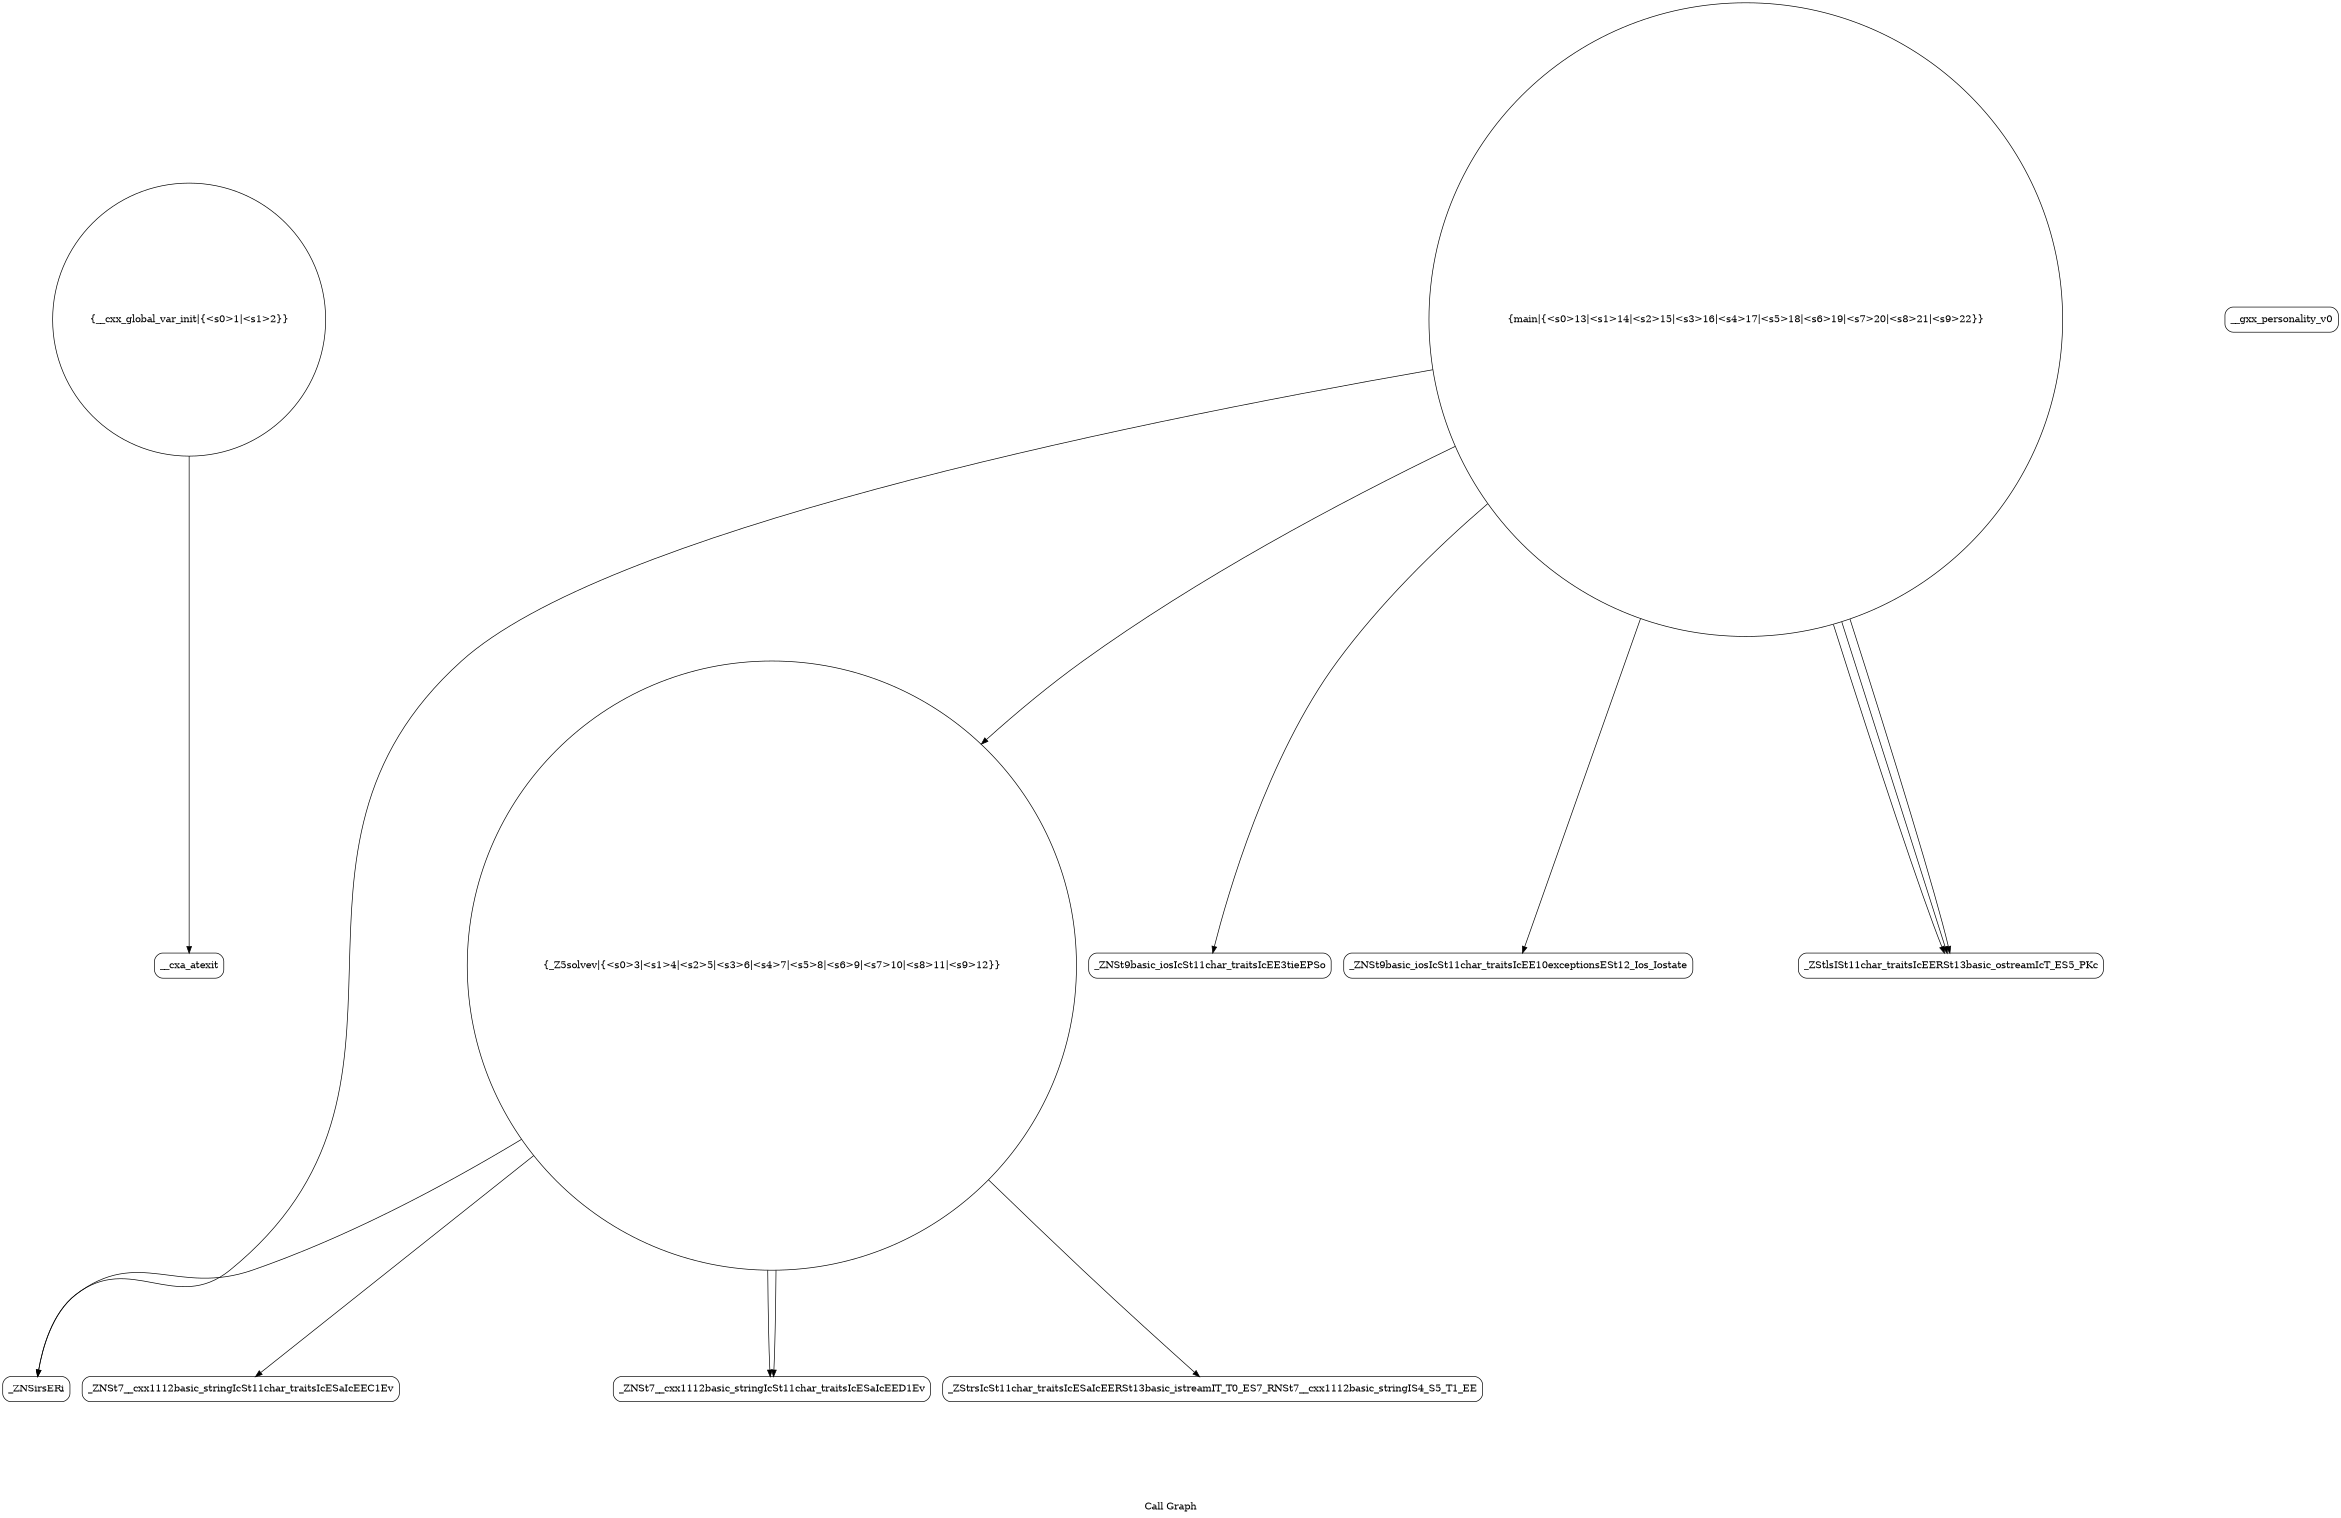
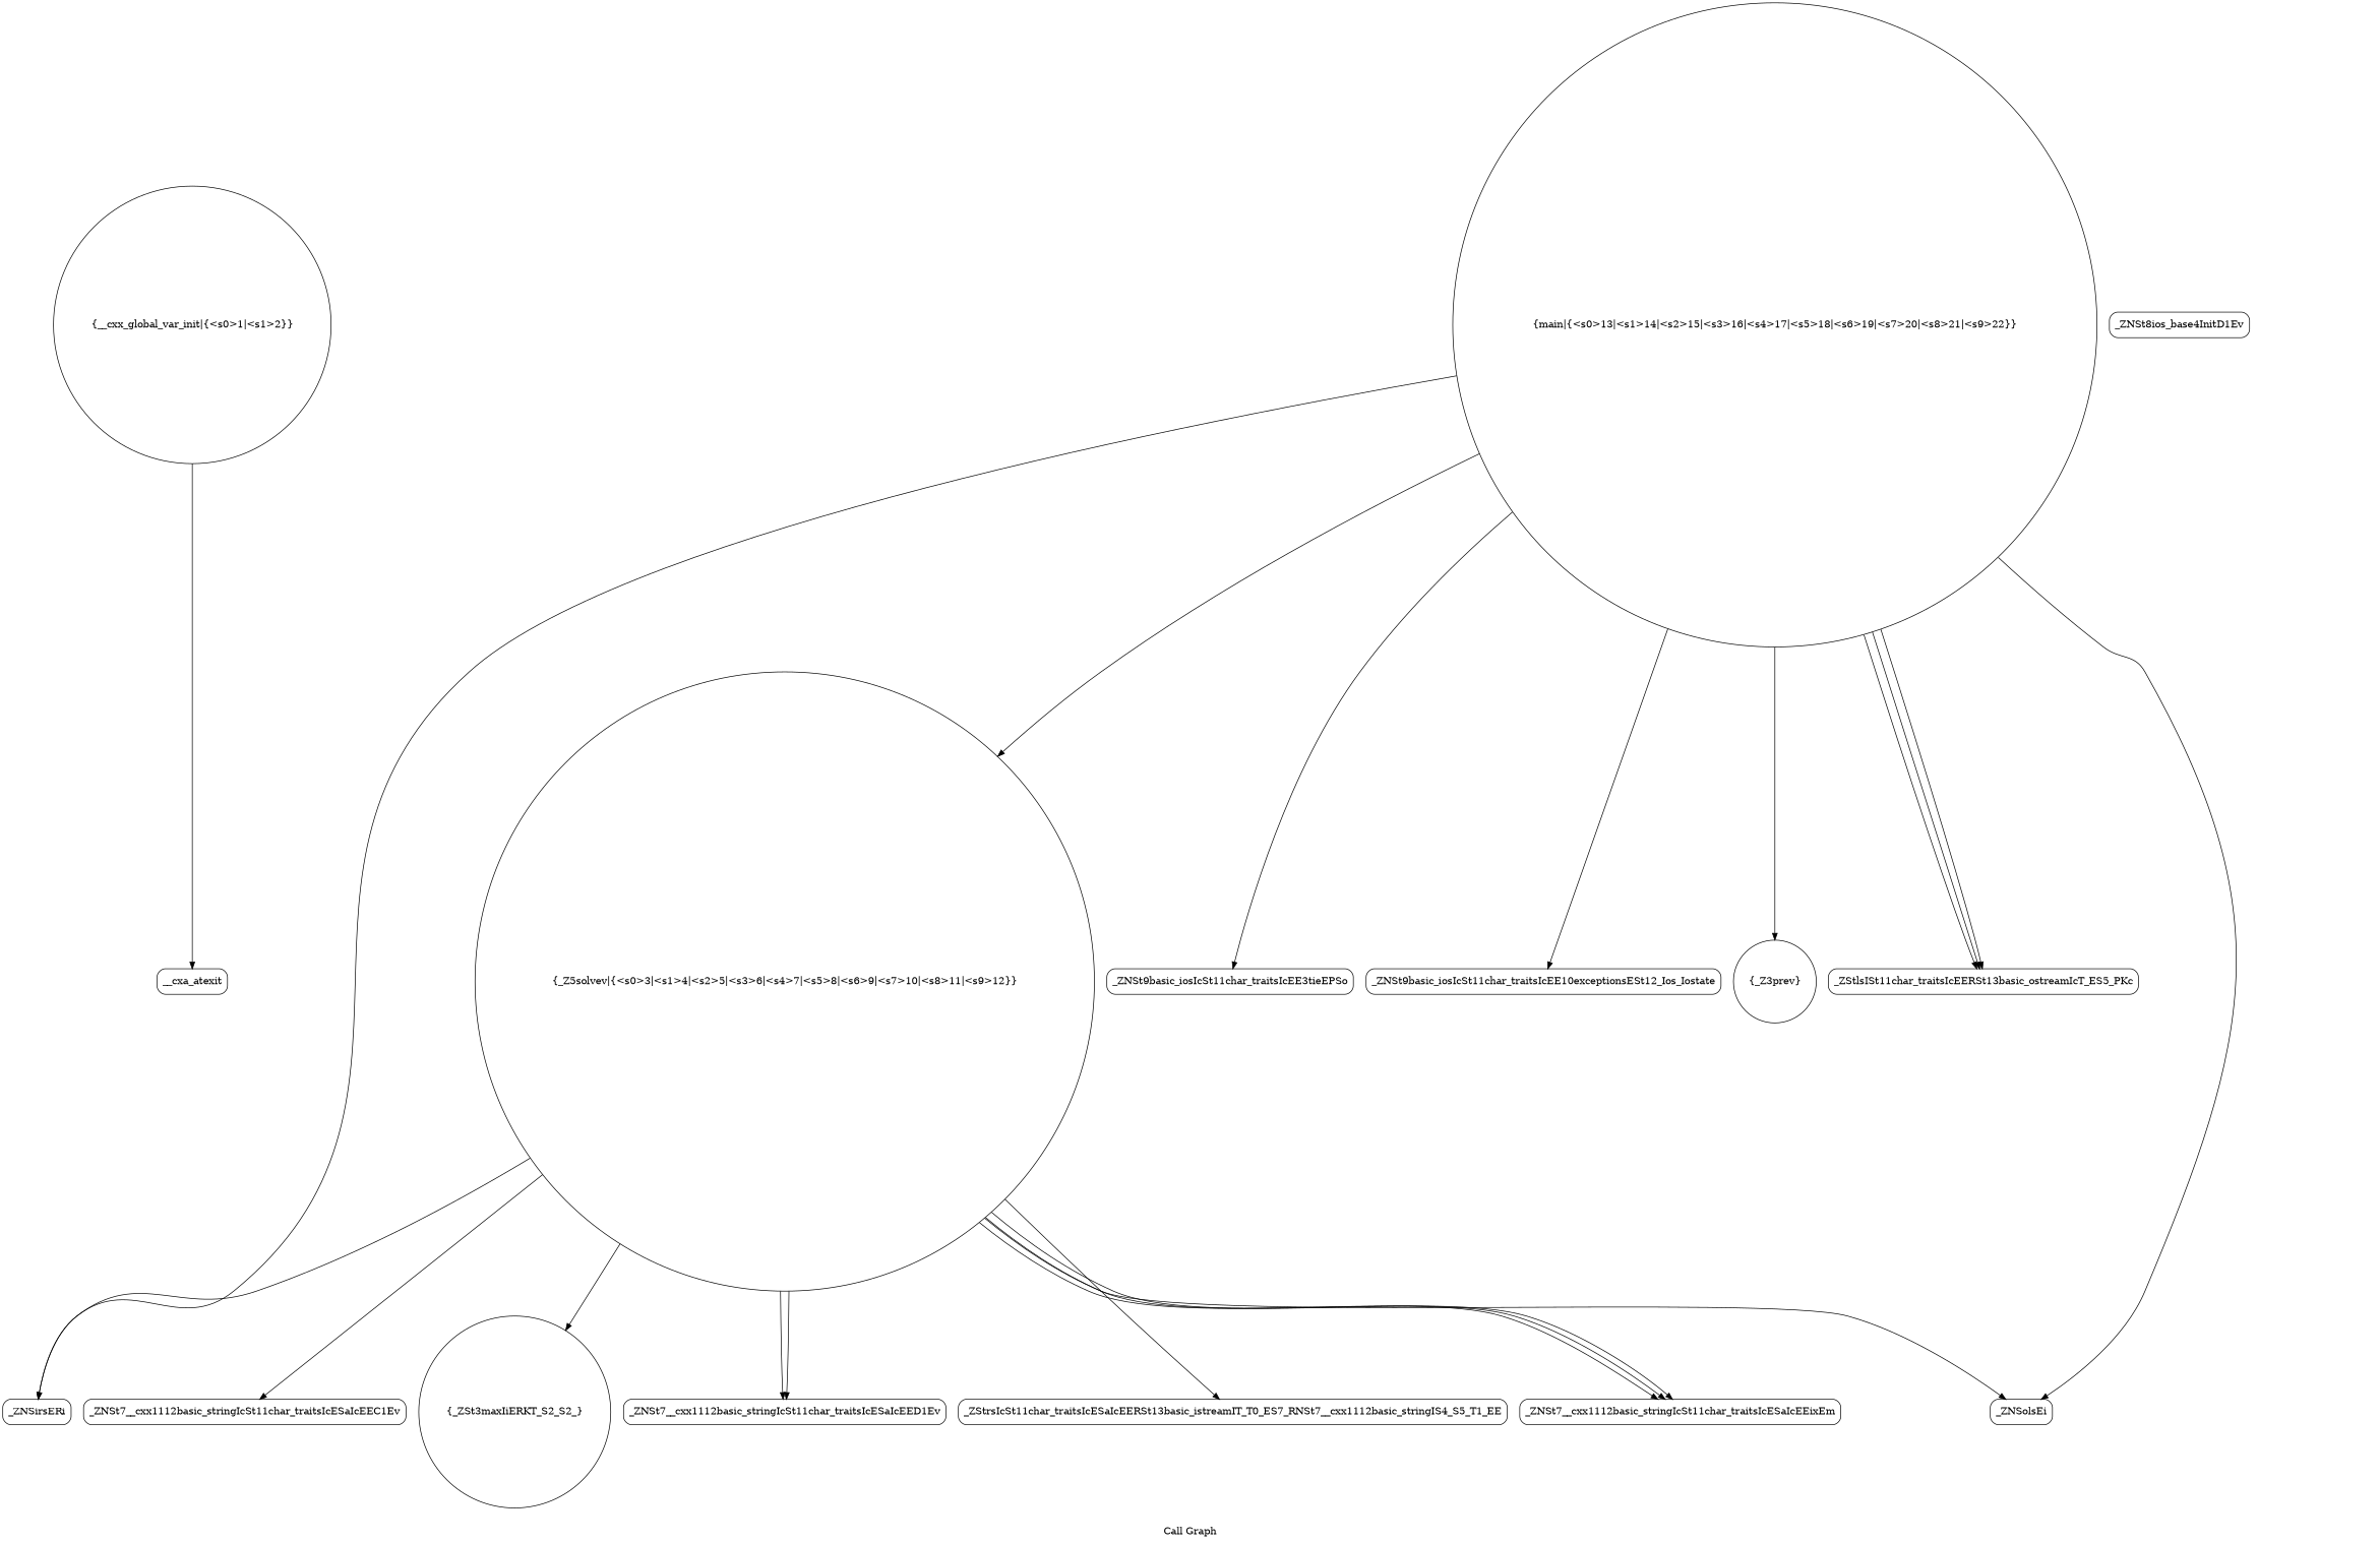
  digraph {
    label="Call Graph"
    node [shape=Mrecord]
    edge [color=black tailport=s1]
    n1 [label="{__cxx_global_var_init|{<s0>1|<s1>2}}" shape=circle]
    n2 [label="{__cxa_atexit}"]
    n3 [label="{_ZNSt7__cxx1112basic_stringIcSt11char_traitsIcESaIcEEC1Ev}"]
    n4 [label="{main|{<s0>13|<s1>14|<s2>15|<s3>16|<s4>17|<s5>18|<s6>19|<s7>20|<s8>21|<s9>22}}" shape=circle]
    n5 [label="{_ZNSt9basic_iosIcSt11char_traitsIcEE3tieEPSo}"]
    n6 [label="{_ZNSt9basic_iosIcSt11char_traitsIcEE10exceptionsESt12_Ios_Iostate}"]
+   n7 [label="{_Z3prev}" shape=circle]
    n8 [label="{_ZNSirsERi}"]
    n9 [label="{_ZStlsISt11char_traitsIcEERSt13basic_ostreamIcT_ES5_PKc}"]
+   n10 [label="{_ZNSolsEi}"]
    n11 [label="{_Z5solvev|{<s0>3|<s1>4|<s2>5|<s3>6|<s4>7|<s5>8|<s6>9|<s7>10|<s8>11|<s9>12}}" shape=circle]
+   n12 [label="{_ZSt3maxIiERKT_S2_S2_}" shape=circle]
    n13 [label="{_ZNSt7__cxx1112basic_stringIcSt11char_traitsIcESaIcEED1Ev}"]
    n14 [label="{_ZStrsIcSt11char_traitsIcESaIcEERSt13basic_istreamIT_T0_ES7_RNSt7__cxx1112basic_stringIS4_S5_T1_EE}"]
-   n17 [label="{__gxx_personality_v0}"]
+   n15 [label="{_ZNSt7__cxx1112basic_stringIcSt11char_traitsIcESaIcEEixEm}"]
+   n16 [label="{_ZNSt8ios_base4InitD1Ev}"]
    n1 -> n2
    n4 -> n5
    n4 -> n6 [tailport=s2]
+   n4 -> n7 [tailport=s3]
    n4 -> n8 [tailport=s4]
    n4 -> n9 [tailport=s5]
    n4 -> n9 [tailport=s7]
    n4 -> n9 [tailport=s9]
+   n4 -> n10 [tailport=s6]
    n4 -> n11 [tailport=s8]
    n11 -> n3
    n11 -> n8 [tailport=s0]
+   n11 -> n10 [tailport=s8]
+   n11 -> n12 [tailport=s7]
    n11 -> n13 [tailport=s4]
    n11 -> n13 [tailport=s9]
    n11 -> n14 [tailport=s2]
+   n11 -> n15 [tailport=s3]
+   n11 -> n15 [tailport=s5]
+   n11 -> n15 [tailport=s6]
  }
